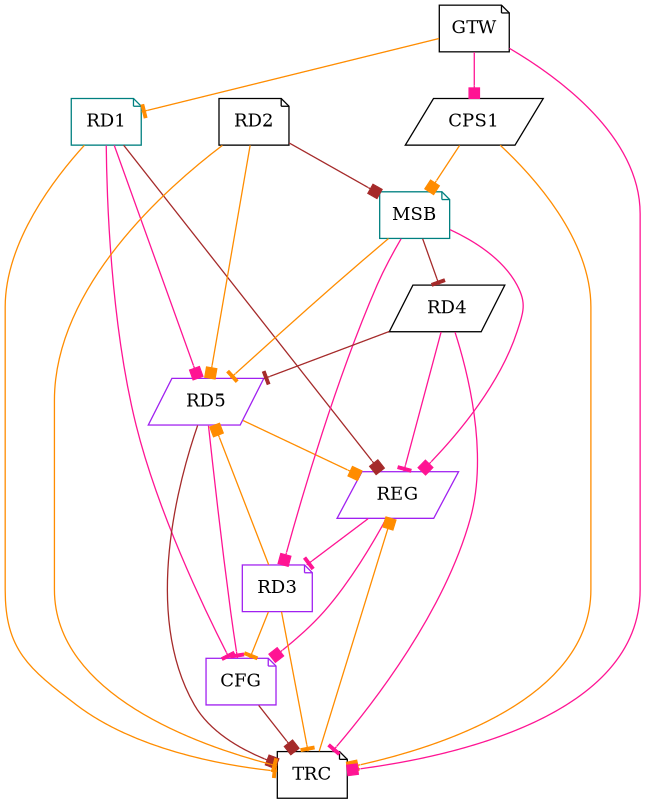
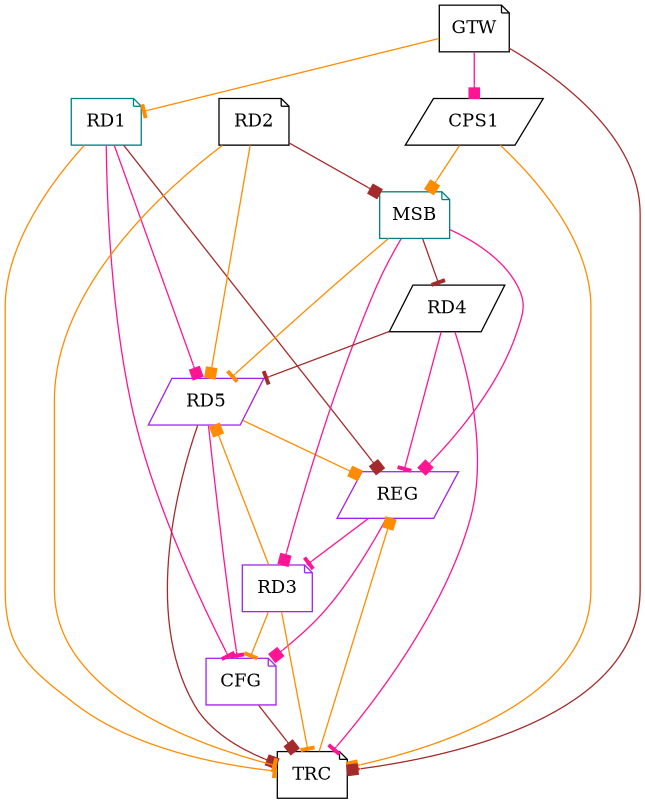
  strict digraph {
    node [color=black shape=note]
    edge [arrowhead=box color=darkorange]
    n1 [color=teal label=RD1]
    n2 [color=purple label=RD5 shape=parallelogram]
    n3 [color=purple label=REG shape=parallelogram]
    n4 [color=purple label=CFG]
    n5 [label=TRC]
    n6 [color=purple label=RD3]
    n7 [label=RD2]
    n8 [color=teal label=MSB]
    n9 [label=RD4 shape=parallelogram]
    n10 [label=CPS1 shape=parallelogram]
    n11 [label=GTW]
    n1 -> n2 [color=deeppink]
    n1 -> n3 [color=brown]
    n1 -> n4 [arrowhead=tee color=deeppink]
    n1 -> n5 [arrowhead=tee]
    n2 -> n3
    n2 -> n4 [arrowhead=tee color=deeppink]
    n2 -> n5 [color=brown]
    n3 -> n4 [color=deeppink]
    n3 -> n6 [arrowhead=tee color=deeppink]
    n4 -> n5 [color=brown]
    n5 -> n3
    n6 -> n2
    n6 -> n4 [arrowhead=tee]
    n6 -> n5 [arrowhead=tee]
    n7 -> n2
    n7 -> n5 [arrowhead=tee]
    n7 -> n8 [color=brown]
    n8 -> n2 [arrowhead=tee]
    n8 -> n3 [color=deeppink]
    n8 -> n6 [color=deeppink]
    n8 -> n9 [arrowhead=tee color=brown]
    n9 -> n2 [arrowhead=tee color=brown]
    n9 -> n3 [arrowhead=tee color=deeppink]
    n9 -> n5 [arrowhead=tee color=deeppink]
    n10 -> n5
    n10 -> n8
    n11 -> n1 [arrowhead=tee]
-   n11 -> n5 [color=deeppink]
+   n11 -> n5 [color=brown]
    n11 -> n10 [color=deeppink]
  }
